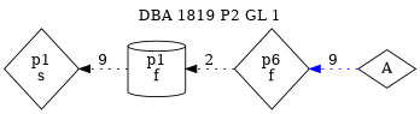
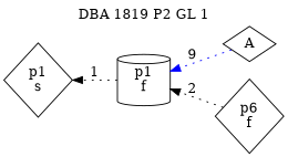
  digraph {
    label=" DBA 1819 P2 GL 1 "
    labelloc=tl
    rankdir=RL
    node [shape=diamond]
    edge [color=black style=dotted]
    n1 [label=A]
    n2 [label="p1\nf" shape=cylinder]
    n3 [label="p1\ns"]
    n4 [label="p6\nf"]
-   n1 -> n4 [color=blue label=9]
-   n2 -> n3 [label=9]
+   n1 -> n2 [color=blue label=9]
+   n2 -> n3 [label=1]
    n4 -> n2 [label=2]
  }
